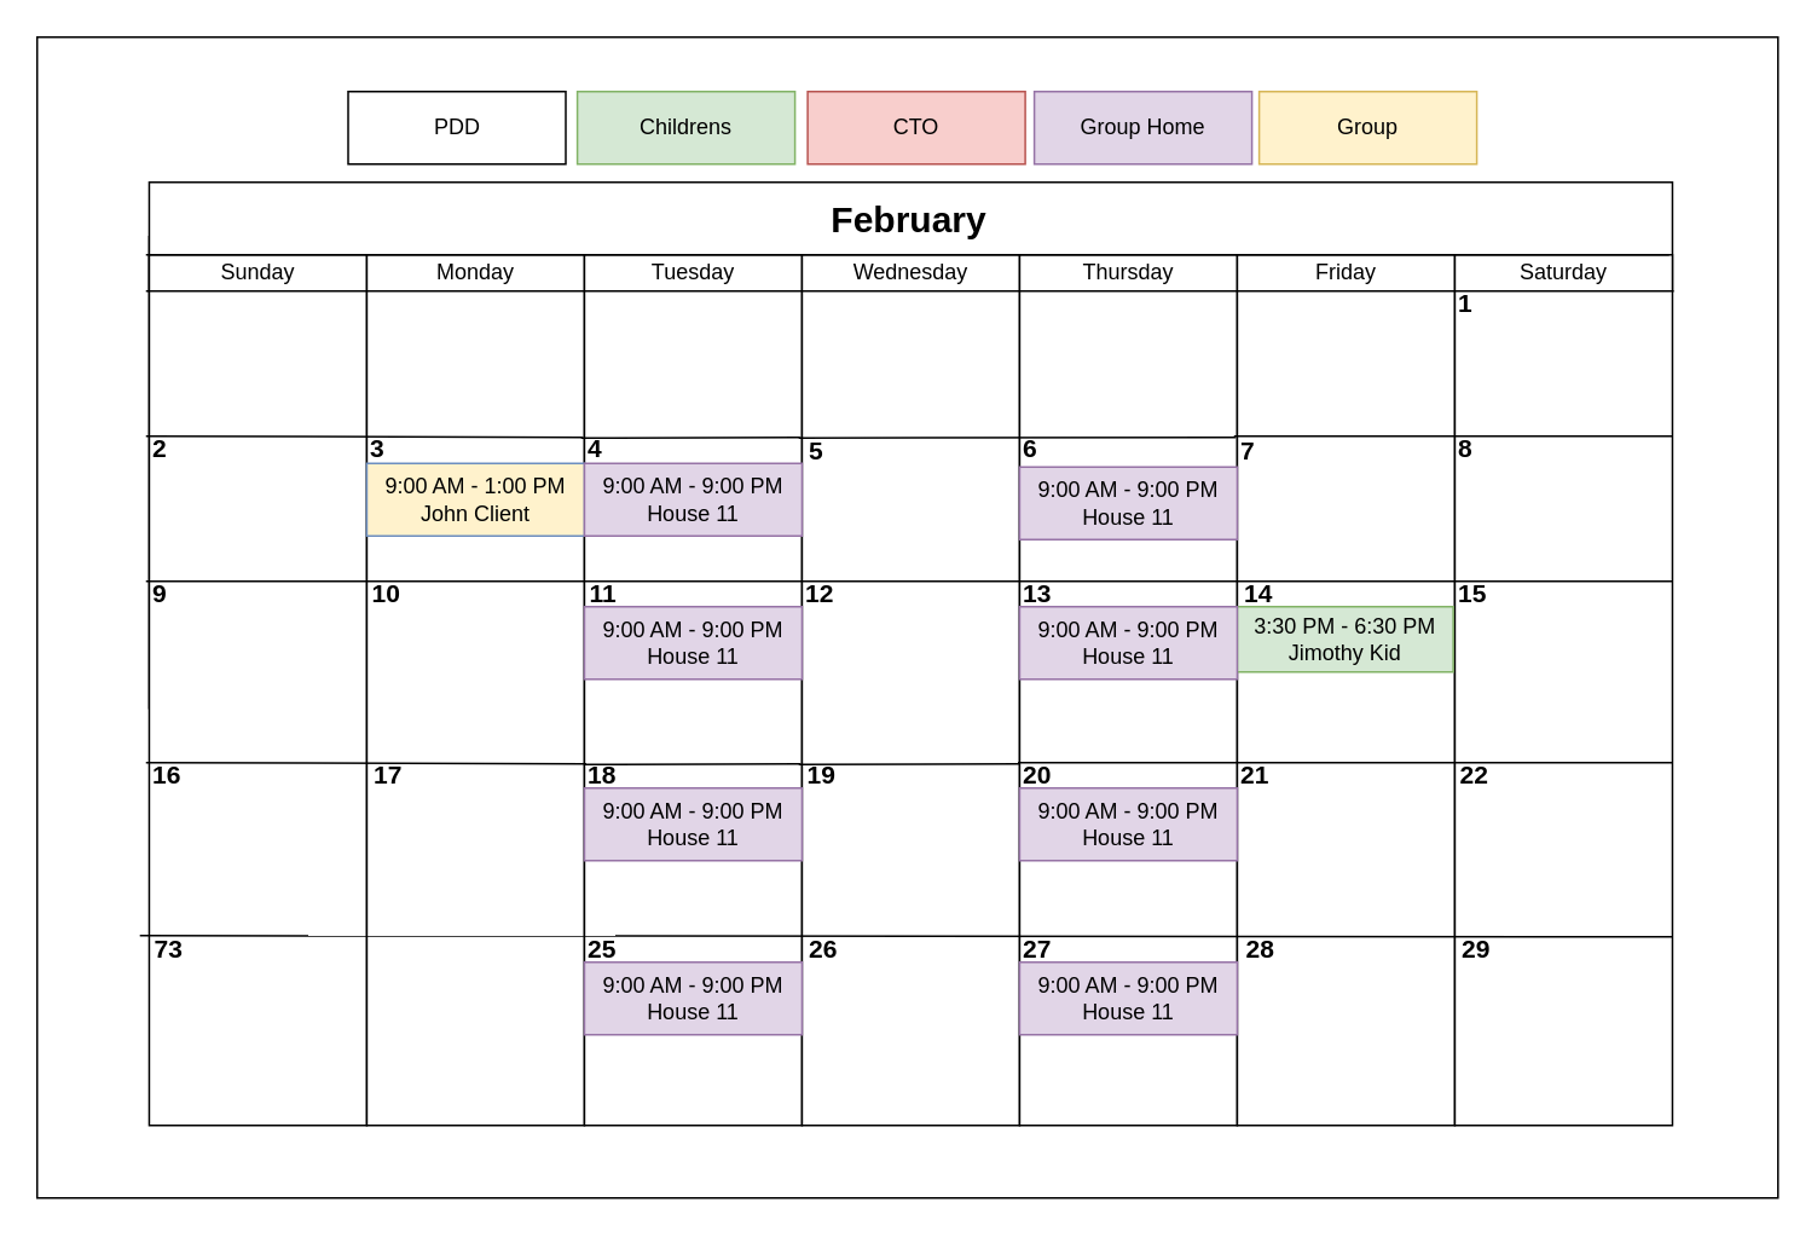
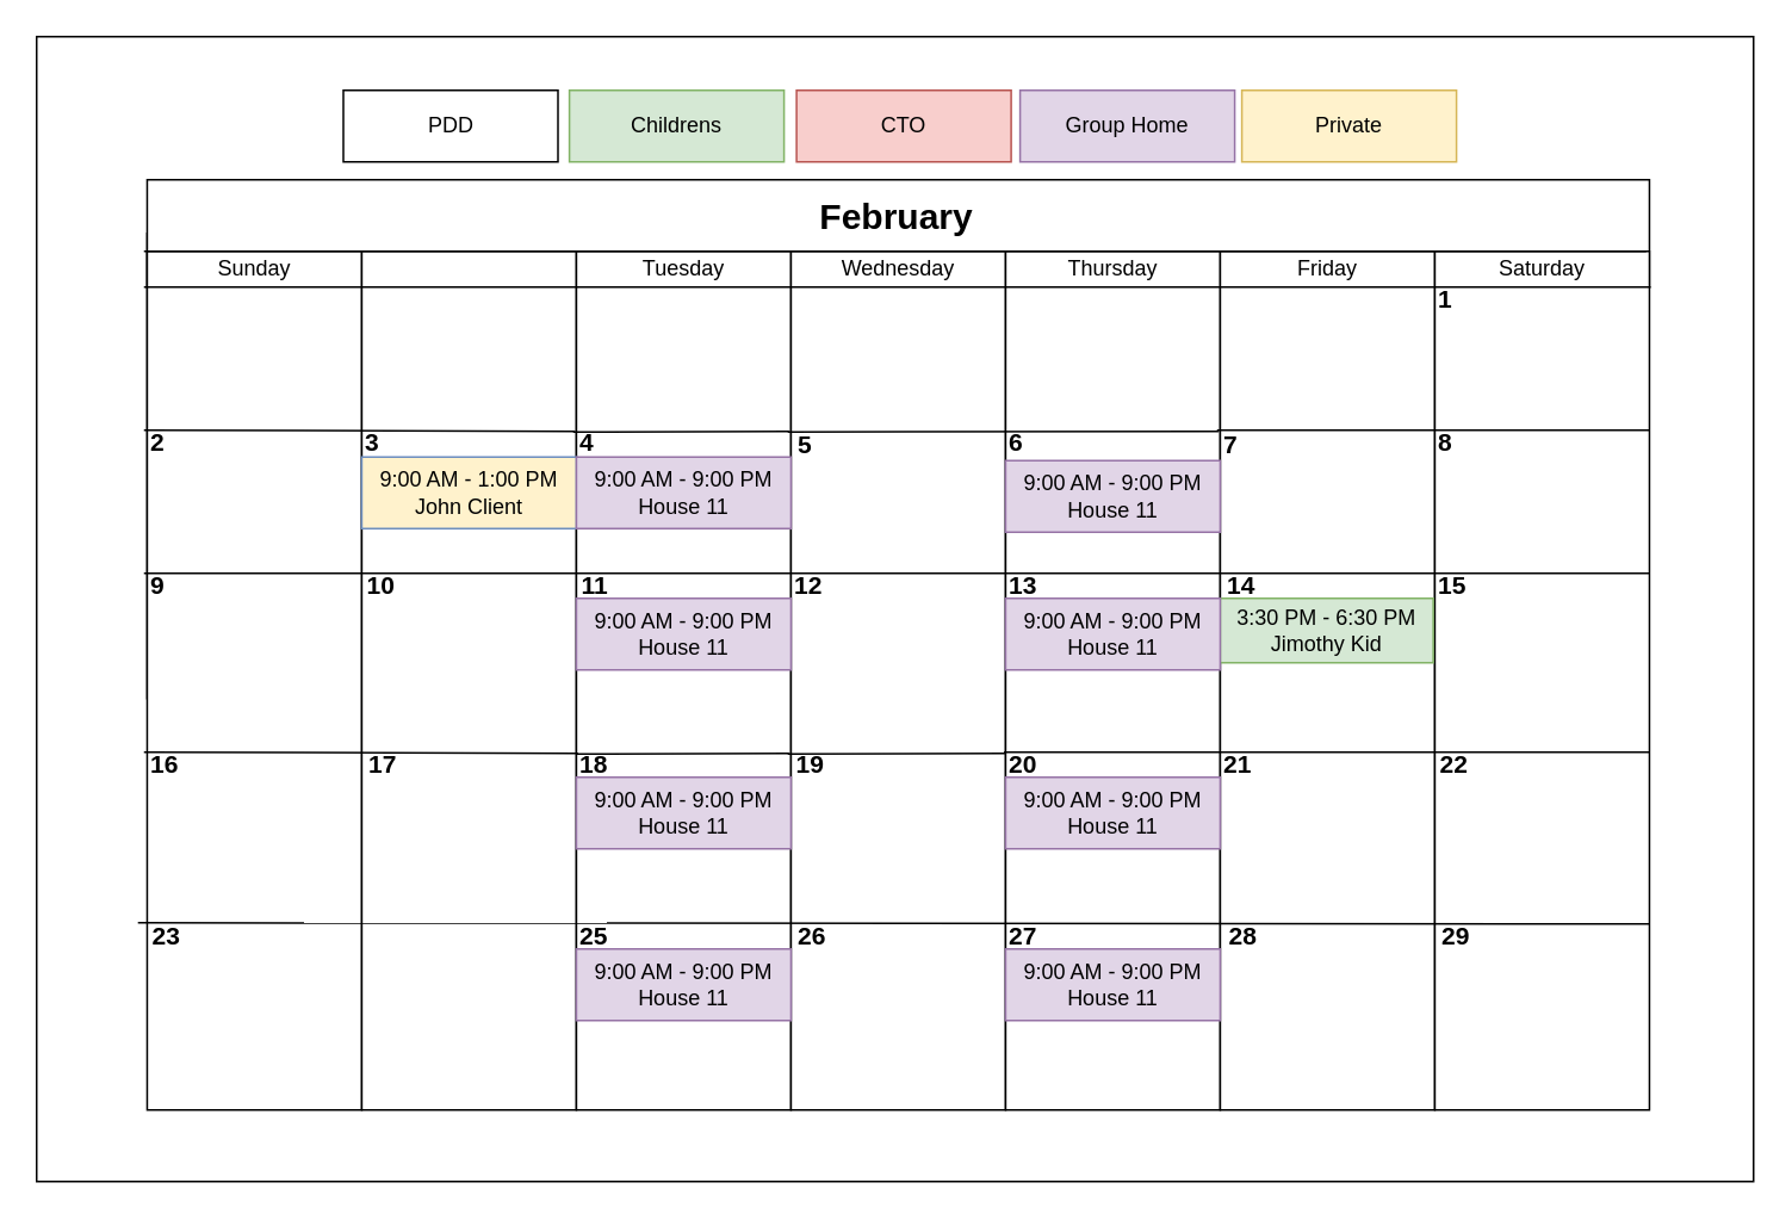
  <mxCell id="0" />
  <mxCell id="1" parent="0" />
  <mxCell id="2" value="" style="rounded=0;whiteSpace=wrap;html=1;" parent="1" vertex="1"><mxGeometry x="20" width="960" height="640" as="geometry" y="20" /></mxCell>
  <mxCell id="3" value="" style="rounded=0;whiteSpace=wrap;html=1;" parent="1" vertex="1"><mxGeometry x="81.8" y="130" width="720" height="260" as="geometry" /></mxCell>
  <mxCell id="4" value="" style="rounded=0;whiteSpace=wrap;html=1;" parent="1" vertex="1"><mxGeometry x="81.8" y="100" width="840" height="60" as="geometry" /></mxCell>
  <mxCell id="5" value="" style="rounded=0;whiteSpace=wrap;html=1;" parent="1" vertex="1"><mxGeometry x="81.8" y="140" width="120" height="480" as="geometry" /></mxCell>
  <mxCell id="6" value="" style="rounded=0;whiteSpace=wrap;html=1;" parent="1" vertex="1"><mxGeometry x="201.8" y="140" width="120" height="480" as="geometry" /></mxCell>
  <mxCell id="7" value="" style="rounded=0;whiteSpace=wrap;html=1;" parent="1" vertex="1"><mxGeometry x="321.8" y="140" width="120" height="480" as="geometry" /></mxCell>
  <mxCell id="8" value="" style="rounded=0;whiteSpace=wrap;html=1;" parent="1" vertex="1"><mxGeometry x="441.8" y="140" width="120" height="480" as="geometry" /></mxCell>
  <mxCell id="9" value="" style="rounded=0;whiteSpace=wrap;html=1;" parent="1" vertex="1"><mxGeometry x="561.8" y="140" width="120" height="480" as="geometry" /></mxCell>
  <mxCell id="10" value="" style="rounded=0;whiteSpace=wrap;html=1;" parent="1" vertex="1"><mxGeometry x="681.8" y="140" width="120" height="480" as="geometry" /></mxCell>
  <mxCell id="11" value="" style="rounded=0;whiteSpace=wrap;html=1;" parent="1" vertex="1"><mxGeometry x="801.8" y="140" width="120" height="480" as="geometry" /></mxCell>
  <mxCell id="12" value="Sunday" style="text;html=1;strokeColor=none;fillColor=none;align=center;verticalAlign=middle;whiteSpace=wrap;rounded=0;" parent="1" vertex="1"><mxGeometry x="121.8" y="140" width="40" height="20" as="geometry" /></mxCell>
- <mxCell id="13" value="Monday" style="text;html=1;strokeColor=none;fillColor=none;align=center;verticalAlign=middle;whiteSpace=wrap;rounded=0;" parent="1" vertex="1"><mxGeometry x="241.8" y="140" width="40" height="20" as="geometry" /></mxCell>
  <mxCell id="14" value="Tuesday" style="text;html=1;strokeColor=none;fillColor=none;align=center;verticalAlign=middle;whiteSpace=wrap;rounded=0;" parent="1" vertex="1"><mxGeometry x="361.8" y="140" width="40" height="20" as="geometry" /></mxCell>
  <mxCell id="15" value="Wednesday" style="text;html=1;strokeColor=none;fillColor=none;align=center;verticalAlign=middle;whiteSpace=wrap;rounded=0;" parent="1" vertex="1"><mxGeometry x="481.8" y="140" width="40" height="20" as="geometry" /></mxCell>
  <mxCell id="16" value="Thursday" style="text;html=1;strokeColor=none;fillColor=none;align=center;verticalAlign=middle;whiteSpace=wrap;rounded=0;" parent="1" vertex="1"><mxGeometry x="601.8" y="140" width="40" height="20" as="geometry" /></mxCell>
  <mxCell id="17" value="Friday" style="text;html=1;strokeColor=none;fillColor=none;align=center;verticalAlign=middle;whiteSpace=wrap;rounded=0;" parent="1" vertex="1"><mxGeometry x="721.8" y="140" width="40" height="20" as="geometry" /></mxCell>
  <mxCell id="18" value="Saturday" style="text;html=1;strokeColor=none;fillColor=none;align=center;verticalAlign=middle;whiteSpace=wrap;rounded=0;" parent="1" vertex="1"><mxGeometry x="841.8" y="140" width="40" height="20" as="geometry" /></mxCell>
  <mxCell id="19" value="" style="endArrow=none;html=1;entryX=1.008;entryY=0.043;entryDx=0;entryDy=0;entryPerimeter=0;" parent="1" edge="1"><mxGeometry width="50" height="50" relative="1" as="geometry"><mxPoint x="80" y="320" as="sourcePoint" /><mxPoint x="921.8" y="320" as="targetPoint" /></mxGeometry></mxCell>
  <mxCell id="20" value="" style="endArrow=none;html=1;entryX=1.008;entryY=0.043;entryDx=0;entryDy=0;entryPerimeter=0;exitX=1;exitY=0;exitDx=0;exitDy=0;" parent="1" source="53" edge="1"><mxGeometry width="50" height="50" relative="1" as="geometry"><mxPoint x="80" y="420" as="sourcePoint" /><mxPoint x="921.8" y="420" as="targetPoint" /></mxGeometry></mxCell>
  <mxCell id="21" value="" style="endArrow=none;html=1;exitX=-0.043;exitY=0.782;exitDx=0;exitDy=0;entryX=1;entryY=0;entryDx=0;entryDy=0;exitPerimeter=0;" parent="1" source="5" target="56" edge="1"><mxGeometry width="50" height="50" relative="1" as="geometry"><mxPoint x="-40" y="500" as="sourcePoint" /><mxPoint x="921.8" y="500" as="targetPoint" /></mxGeometry></mxCell>
  <mxCell id="22" value="" style="endArrow=none;html=1;entryX=1.008;entryY=0.043;entryDx=0;entryDy=0;entryPerimeter=0;" parent="1" edge="1"><mxGeometry width="50" height="50" relative="1" as="geometry"><mxPoint x="680" y="240" as="sourcePoint" /><mxPoint x="921.8" y="240" as="targetPoint" /></mxGeometry></mxCell>
  <mxCell id="23" value="&lt;span style=&quot;white-space: normal&quot;&gt;9:00 AM - 1:00 PM&lt;/span&gt;&lt;br style=&quot;white-space: normal&quot;&gt;&lt;span style=&quot;white-space: normal&quot;&gt;John Client&lt;/span&gt;" style="rounded=0;whiteSpace=wrap;html=1;fillColor=#fff2cc;strokeColor=#6c8ebf;" parent="1" vertex="1"><mxGeometry x="201.8" y="255" width="120" height="40" as="geometry" /></mxCell>
  <mxCell id="24" value="&lt;span style=&quot;white-space: normal&quot;&gt;3:30 PM - 6:30 PM&lt;br&gt;Jimothy Kid&lt;/span&gt;" style="rounded=0;whiteSpace=wrap;html=1;fillColor=#d5e8d4;strokeColor=#82b366;" parent="1" vertex="1"><mxGeometry x="681.8" y="334" width="119.1" height="36" as="geometry" /></mxCell>
  <mxCell id="25" value="" style="endArrow=none;html=1;" parent="1" edge="1"><mxGeometry width="50" height="50" relative="1" as="geometry"><mxPoint x="80" y="140" as="sourcePoint" /><mxPoint x="920" y="140" as="targetPoint" /></mxGeometry></mxCell>
  <mxCell id="26" value="" style="endArrow=none;html=1;entryX=0.999;entryY=0.076;entryDx=0;entryDy=0;entryPerimeter=0;" parent="1" edge="1"><mxGeometry width="50" height="50" relative="1" as="geometry"><mxPoint x="80" y="160" as="sourcePoint" /><mxPoint x="922.52" y="160" as="targetPoint" /></mxGeometry></mxCell>
  <mxCell id="27" value="February" style="text;html=1;strokeColor=none;fillColor=none;align=center;verticalAlign=middle;whiteSpace=wrap;rounded=0;fontStyle=1;fontSize=20;" parent="1" vertex="1"><mxGeometry x="321.8" y="110" width="358.2" height="20" as="geometry" /></mxCell>
  <mxCell id="28" value="&lt;b style=&quot;font-size: 14px&quot;&gt;1&lt;/b&gt;" style="text;html=1;strokeColor=none;fillColor=none;align=left;verticalAlign=middle;whiteSpace=wrap;rounded=0;" parent="1" vertex="1"><mxGeometry x="801.8" y="160" width="118.2" height="14" as="geometry" /></mxCell>
  <mxCell id="29" value="&lt;b style=&quot;font-size: 14px&quot;&gt;2&lt;/b&gt;" style="text;html=1;strokeColor=none;fillColor=none;align=left;verticalAlign=middle;whiteSpace=wrap;rounded=0;" parent="1" vertex="1"><mxGeometry x="81.8" y="240" width="118.2" height="14" as="geometry" /></mxCell>
  <mxCell id="30" value="&lt;b style=&quot;font-size: 14px&quot;&gt;3&lt;/b&gt;" style="text;html=1;strokeColor=none;fillColor=none;align=left;verticalAlign=middle;whiteSpace=wrap;rounded=0;" parent="1" vertex="1"><mxGeometry x="201.8" y="240" width="118.2" height="14" as="geometry" /></mxCell>
  <mxCell id="31" value="" style="endArrow=none;html=1;entryX=1.008;entryY=0.043;entryDx=0;entryDy=0;entryPerimeter=0;" parent="1" target="30" edge="1"><mxGeometry width="50" height="50" relative="1" as="geometry"><mxPoint x="80" y="240" as="sourcePoint" /><mxPoint x="921.8" y="240" as="targetPoint" /></mxGeometry></mxCell>
  <mxCell id="32" value="&lt;b style=&quot;font-size: 14px&quot;&gt;21&lt;/b&gt;" style="text;html=1;strokeColor=none;fillColor=none;align=left;verticalAlign=middle;whiteSpace=wrap;rounded=0;" parent="1" vertex="1"><mxGeometry x="681.8" y="420" width="118.2" height="14" as="geometry" /></mxCell>
  <mxCell id="33" value="&lt;b style=&quot;font-size: 14px&quot;&gt;20&lt;/b&gt;" style="text;html=1;strokeColor=none;fillColor=none;align=left;verticalAlign=middle;whiteSpace=wrap;rounded=0;" parent="1" vertex="1"><mxGeometry x="561.8" y="420" width="118.2" height="14" as="geometry" /></mxCell>
  <mxCell id="34" value="&lt;b style=&quot;font-size: 14px&quot;&gt;15&lt;/b&gt;" style="text;html=1;strokeColor=none;fillColor=none;align=left;verticalAlign=middle;whiteSpace=wrap;rounded=0;" parent="1" vertex="1"><mxGeometry x="801.8" y="320" width="118.2" height="14" as="geometry" /></mxCell>
  <mxCell id="35" value="&lt;b style=&quot;font-size: 14px&quot;&gt;16&lt;/b&gt;" style="text;html=1;strokeColor=none;fillColor=none;align=left;verticalAlign=middle;whiteSpace=wrap;rounded=0;" parent="1" vertex="1"><mxGeometry x="81.8" y="420" width="118.2" height="14" as="geometry" /></mxCell>
  <mxCell id="36" value="&lt;b style=&quot;font-size: 14px&quot;&gt;14&lt;/b&gt;" style="text;html=1;strokeColor=none;fillColor=none;align=left;verticalAlign=middle;whiteSpace=wrap;rounded=0;" parent="1" vertex="1"><mxGeometry x="683.6" y="320" width="118.2" height="14" as="geometry" /></mxCell>
  <mxCell id="37" value="&lt;b style=&quot;font-size: 14px&quot;&gt;13&lt;/b&gt;" style="text;html=1;strokeColor=none;fillColor=none;align=left;verticalAlign=middle;whiteSpace=wrap;rounded=0;" parent="1" vertex="1"><mxGeometry x="561.8" y="320" width="118.2" height="14" as="geometry" /></mxCell>
  <mxCell id="38" value="&lt;b style=&quot;font-size: 14px&quot;&gt;12&lt;/b&gt;" style="text;html=1;strokeColor=none;fillColor=none;align=left;verticalAlign=middle;whiteSpace=wrap;rounded=0;" parent="1" vertex="1"><mxGeometry x="441.8" y="320" width="118.2" height="14" as="geometry" /></mxCell>
  <mxCell id="39" value="&lt;b style=&quot;font-size: 14px&quot;&gt;11&lt;/b&gt;" style="text;html=1;strokeColor=none;fillColor=none;align=left;verticalAlign=middle;whiteSpace=wrap;rounded=0;" parent="1" vertex="1"><mxGeometry x="322.7" y="320" width="118.2" height="14" as="geometry" /></mxCell>
  <mxCell id="40" value="&lt;b style=&quot;font-size: 14px&quot;&gt;10&lt;/b&gt;" style="text;html=1;strokeColor=none;fillColor=none;align=left;verticalAlign=middle;whiteSpace=wrap;rounded=0;" parent="1" vertex="1"><mxGeometry x="202.7" y="320" width="118.2" height="14" as="geometry" /></mxCell>
  <mxCell id="41" value="&lt;b style=&quot;font-size: 14px&quot;&gt;9&lt;/b&gt;" style="text;html=1;strokeColor=none;fillColor=none;align=left;verticalAlign=middle;whiteSpace=wrap;rounded=0;" parent="1" vertex="1"><mxGeometry x="81.8" y="320" width="118.2" height="14" as="geometry" /></mxCell>
  <mxCell id="42" value="&lt;b style=&quot;font-size: 14px&quot;&gt;8&lt;/b&gt;" style="text;html=1;strokeColor=none;fillColor=none;align=left;verticalAlign=middle;whiteSpace=wrap;rounded=0;" parent="1" vertex="1"><mxGeometry x="801.8" y="240" width="118.2" height="14" as="geometry" /></mxCell>
  <mxCell id="43" value="&lt;b style=&quot;font-size: 14px&quot;&gt;7&lt;/b&gt;" style="text;html=1;strokeColor=none;fillColor=none;align=left;verticalAlign=middle;whiteSpace=wrap;rounded=0;" parent="1" vertex="1"><mxGeometry x="681.8" y="241" width="118.2" height="14" as="geometry" /></mxCell>
  <mxCell id="44" value="&lt;b style=&quot;font-size: 14px&quot;&gt;5&lt;/b&gt;" style="text;html=1;strokeColor=none;fillColor=none;align=left;verticalAlign=middle;whiteSpace=wrap;rounded=0;" parent="1" vertex="1"><mxGeometry x="443.6" y="241" width="118.2" height="14" as="geometry" /></mxCell>
  <mxCell id="45" value="&lt;b style=&quot;font-size: 14px&quot;&gt;4&lt;/b&gt;" style="text;html=1;strokeColor=none;fillColor=none;align=left;verticalAlign=middle;whiteSpace=wrap;rounded=0;" parent="1" vertex="1"><mxGeometry x="321.8" y="240" width="118.2" height="14" as="geometry" /></mxCell>
  <mxCell id="46" value="" style="endArrow=none;html=1;entryX=1.008;entryY=0.043;entryDx=0;entryDy=0;entryPerimeter=0;" parent="1" target="45" edge="1"><mxGeometry width="50" height="50" relative="1" as="geometry"><mxPoint x="320" y="241" as="sourcePoint" /><mxPoint x="921.8" y="240" as="targetPoint" /></mxGeometry></mxCell>
  <mxCell id="47" value="&lt;b style=&quot;font-size: 14px&quot;&gt;6&lt;/b&gt;" style="text;html=1;strokeColor=none;fillColor=none;align=left;verticalAlign=middle;whiteSpace=wrap;rounded=0;" parent="1" vertex="1"><mxGeometry x="561.8" y="240" width="118.2" height="14" as="geometry" /></mxCell>
  <mxCell id="48" value="" style="endArrow=none;html=1;entryX=1.008;entryY=0.043;entryDx=0;entryDy=0;entryPerimeter=0;" parent="1" target="47" edge="1"><mxGeometry width="50" height="50" relative="1" as="geometry"><mxPoint x="440" y="241" as="sourcePoint" /><mxPoint x="921.8" y="240" as="targetPoint" /></mxGeometry></mxCell>
  <mxCell id="49" value="&lt;b style=&quot;font-size: 14px&quot;&gt;17&lt;/b&gt;" style="text;html=1;strokeColor=none;fillColor=none;align=left;verticalAlign=middle;whiteSpace=wrap;rounded=0;" parent="1" vertex="1"><mxGeometry x="203.6" y="420" width="118.2" height="14" as="geometry" /></mxCell>
  <mxCell id="50" value="" style="endArrow=none;html=1;entryX=1.008;entryY=0.043;entryDx=0;entryDy=0;entryPerimeter=0;" parent="1" target="49" edge="1"><mxGeometry width="50" height="50" relative="1" as="geometry"><mxPoint x="80" y="420" as="sourcePoint" /><mxPoint x="921.8" y="420" as="targetPoint" /></mxGeometry></mxCell>
  <mxCell id="51" value="&lt;b style=&quot;font-size: 14px&quot;&gt;18&lt;/b&gt;" style="text;html=1;strokeColor=none;fillColor=none;align=left;verticalAlign=middle;whiteSpace=wrap;rounded=0;" parent="1" vertex="1"><mxGeometry x="321.8" y="420" width="118.2" height="14" as="geometry" /></mxCell>
  <mxCell id="52" value="" style="endArrow=none;html=1;entryX=1.008;entryY=0.043;entryDx=0;entryDy=0;entryPerimeter=0;" parent="1" target="51" edge="1"><mxGeometry width="50" height="50" relative="1" as="geometry"><mxPoint x="322" y="421" as="sourcePoint" /><mxPoint x="921.8" y="420" as="targetPoint" /></mxGeometry></mxCell>
  <mxCell id="53" value="&lt;b style=&quot;font-size: 14px&quot;&gt;19&lt;/b&gt;" style="text;html=1;strokeColor=none;fillColor=none;align=left;verticalAlign=middle;whiteSpace=wrap;rounded=0;" parent="1" vertex="1"><mxGeometry x="442.7" y="420" width="118.2" height="14" as="geometry" /></mxCell>
  <mxCell id="54" value="" style="endArrow=none;html=1;entryX=1.008;entryY=0.043;entryDx=0;entryDy=0;entryPerimeter=0;" parent="1" target="53" edge="1"><mxGeometry width="50" height="50" relative="1" as="geometry"><mxPoint x="440" y="421" as="sourcePoint" /><mxPoint x="921.8" y="420" as="targetPoint" /></mxGeometry></mxCell>
  <mxCell id="55" value="&lt;b style=&quot;font-size: 14px&quot;&gt;22&lt;/b&gt;" style="text;html=1;strokeColor=none;fillColor=none;align=left;verticalAlign=middle;whiteSpace=wrap;rounded=0;" parent="1" vertex="1"><mxGeometry x="802.7" y="420" width="118.2" height="14" as="geometry" /></mxCell>
  <mxCell id="56" value="&lt;b style=&quot;font-size: 14px&quot;&gt;29&lt;/b&gt;" style="text;html=1;strokeColor=none;fillColor=none;align=left;verticalAlign=middle;whiteSpace=wrap;rounded=0;" parent="1" vertex="1"><mxGeometry x="803.6" y="516" width="118.2" height="14" as="geometry" /></mxCell>
  <mxCell id="57" value="&lt;b style=&quot;font-size: 14px&quot;&gt;28&lt;/b&gt;" style="text;html=1;strokeColor=none;fillColor=none;align=left;verticalAlign=middle;whiteSpace=wrap;rounded=0;" parent="1" vertex="1"><mxGeometry x="684.5" y="516" width="118.2" height="14" as="geometry" /></mxCell>
  <mxCell id="58" value="&lt;b style=&quot;font-size: 14px&quot;&gt;27&lt;/b&gt;" style="text;html=1;strokeColor=none;fillColor=none;align=left;verticalAlign=middle;whiteSpace=wrap;rounded=0;" parent="1" vertex="1"><mxGeometry x="561.8" y="516" width="118.2" height="14" as="geometry" /></mxCell>
  <mxCell id="59" value="&lt;b style=&quot;font-size: 14px&quot;&gt;26&lt;/b&gt;" style="text;html=1;strokeColor=none;fillColor=none;align=left;verticalAlign=middle;whiteSpace=wrap;rounded=0;" parent="1" vertex="1"><mxGeometry x="443.6" y="516" width="118.2" height="14" as="geometry" /></mxCell>
  <mxCell id="60" value="&lt;b style=&quot;font-size: 14px&quot;&gt;25&lt;/b&gt;" style="text;html=1;strokeColor=none;fillColor=none;align=left;verticalAlign=middle;whiteSpace=wrap;rounded=0;" parent="1" vertex="1"><mxGeometry x="321.8" y="516" width="118.2" height="14" as="geometry" /></mxCell>
- <mxCell id="61" value="&lt;b style=&quot;font-size: 14px&quot;&gt;73&lt;/b&gt;" style="text;html=1;strokeColor=none;fillColor=none;align=left;verticalAlign=middle;whiteSpace=wrap;rounded=0;" parent="1" vertex="1"><mxGeometry x="82.7" y="516" width="118.2" height="14" as="geometry" /></mxCell>
+ <mxCell id="61" value="&lt;b style=&quot;font-size: 14px&quot;&gt;23&lt;/b&gt;" style="text;html=1;strokeColor=none;fillColor=none;align=left;verticalAlign=middle;whiteSpace=wrap;rounded=0;" parent="1" vertex="1"><mxGeometry x="82.7" y="516" width="118.2" height="14" as="geometry" /></mxCell>
  <mxCell id="62" value="PDD" style="rounded=0;whiteSpace=wrap;html=1;" parent="1" vertex="1"><mxGeometry x="191.5" y="50" width="120" height="40" as="geometry" /></mxCell>
  <mxCell id="63" value="Childrens" style="rounded=0;whiteSpace=wrap;html=1;fillColor=#d5e8d4;strokeColor=#82b366;" parent="1" vertex="1"><mxGeometry x="317.9" y="50" width="120" height="40" as="geometry" /></mxCell>
  <mxCell id="64" value="CTO" style="rounded=0;whiteSpace=wrap;html=1;fillColor=#f8cecc;strokeColor=#b85450;" parent="1" vertex="1"><mxGeometry x="444.9" y="50" width="120" height="40" as="geometry" /></mxCell>
  <mxCell id="65" value="Group Home" style="rounded=0;whiteSpace=wrap;html=1;fillColor=#e1d5e7;strokeColor=#9673a6;" parent="1" vertex="1"><mxGeometry x="569.9" y="50" width="120" height="40" as="geometry" /></mxCell>
- <mxCell id="66" value="Group" style="rounded=0;whiteSpace=wrap;html=1;fillColor=#fff2cc;strokeColor=#d6b656;" parent="1" vertex="1"><mxGeometry x="693.9" y="50" width="120" height="40" as="geometry" /></mxCell>
+ <mxCell id="66" value="Private" style="rounded=0;whiteSpace=wrap;html=1;fillColor=#fff2cc;strokeColor=#d6b656;" parent="1" vertex="1"><mxGeometry x="693.9" y="50" width="120" height="40" as="geometry" /></mxCell>
  <mxCell id="67" value="&lt;span style=&quot;white-space: normal&quot;&gt;9:00 AM - 9:00 PM&lt;/span&gt;&lt;br style=&quot;white-space: normal&quot;&gt;House 11" style="rounded=0;whiteSpace=wrap;html=1;fillColor=#e1d5e7;strokeColor=#9673a6;" parent="1" vertex="1"><mxGeometry x="321.8" y="255" width="120" height="40" as="geometry" /></mxCell>
  <mxCell id="68" value="&lt;span style=&quot;white-space: normal&quot;&gt;9:00 AM - 9:00 PM&lt;/span&gt;&lt;br style=&quot;white-space: normal&quot;&gt;House 11" style="rounded=0;whiteSpace=wrap;html=1;fillColor=#e1d5e7;strokeColor=#9673a6;" parent="1" vertex="1"><mxGeometry x="561.8" y="257" width="120" height="40" as="geometry" /></mxCell>
  <mxCell id="69" value="&lt;span style=&quot;white-space: normal&quot;&gt;9:00 AM - 9:00 PM&lt;/span&gt;&lt;br style=&quot;white-space: normal&quot;&gt;House 11" style="rounded=0;whiteSpace=wrap;html=1;fillColor=#e1d5e7;strokeColor=#9673a6;" parent="1" vertex="1"><mxGeometry x="321.8" y="434" width="120" height="40" as="geometry" /></mxCell>
  <mxCell id="70" value="&lt;span style=&quot;white-space: normal&quot;&gt;9:00 AM - 9:00 PM&lt;/span&gt;&lt;br style=&quot;white-space: normal&quot;&gt;House 11" style="rounded=0;whiteSpace=wrap;html=1;fillColor=#e1d5e7;strokeColor=#9673a6;" parent="1" vertex="1"><mxGeometry x="561.8" y="334" width="120" height="40" as="geometry" /></mxCell>
  <mxCell id="71" value="&lt;span style=&quot;white-space: normal&quot;&gt;9:00 AM - 9:00 PM&lt;/span&gt;&lt;br style=&quot;white-space: normal&quot;&gt;House 11" style="rounded=0;whiteSpace=wrap;html=1;fillColor=#e1d5e7;strokeColor=#9673a6;" parent="1" vertex="1"><mxGeometry x="321.8" y="334" width="120" height="40" as="geometry" /></mxCell>
  <mxCell id="72" value="&lt;span style=&quot;white-space: normal&quot;&gt;9:00 AM - 9:00 PM&lt;/span&gt;&lt;br style=&quot;white-space: normal&quot;&gt;House 11" style="rounded=0;whiteSpace=wrap;html=1;fillColor=#e1d5e7;strokeColor=#9673a6;" parent="1" vertex="1"><mxGeometry x="561.8" y="434" width="120" height="40" as="geometry" /></mxCell>
  <mxCell id="73" value="&lt;span style=&quot;white-space: normal&quot;&gt;9:00 AM - 9:00 PM&lt;/span&gt;&lt;br style=&quot;white-space: normal&quot;&gt;House 11" style="rounded=0;whiteSpace=wrap;html=1;fillColor=#e1d5e7;strokeColor=#9673a6;" parent="1" vertex="1"><mxGeometry x="561.8" y="530" width="120" height="40" as="geometry" /></mxCell>
  <mxCell id="74" value="&lt;span style=&quot;white-space: normal&quot;&gt;9:00 AM - 9:00 PM&lt;/span&gt;&lt;br style=&quot;white-space: normal&quot;&gt;House 11" style="rounded=0;whiteSpace=wrap;html=1;fillColor=#e1d5e7;strokeColor=#9673a6;" parent="1" vertex="1"><mxGeometry x="321.8" y="530" width="120" height="40" as="geometry" /></mxCell>
